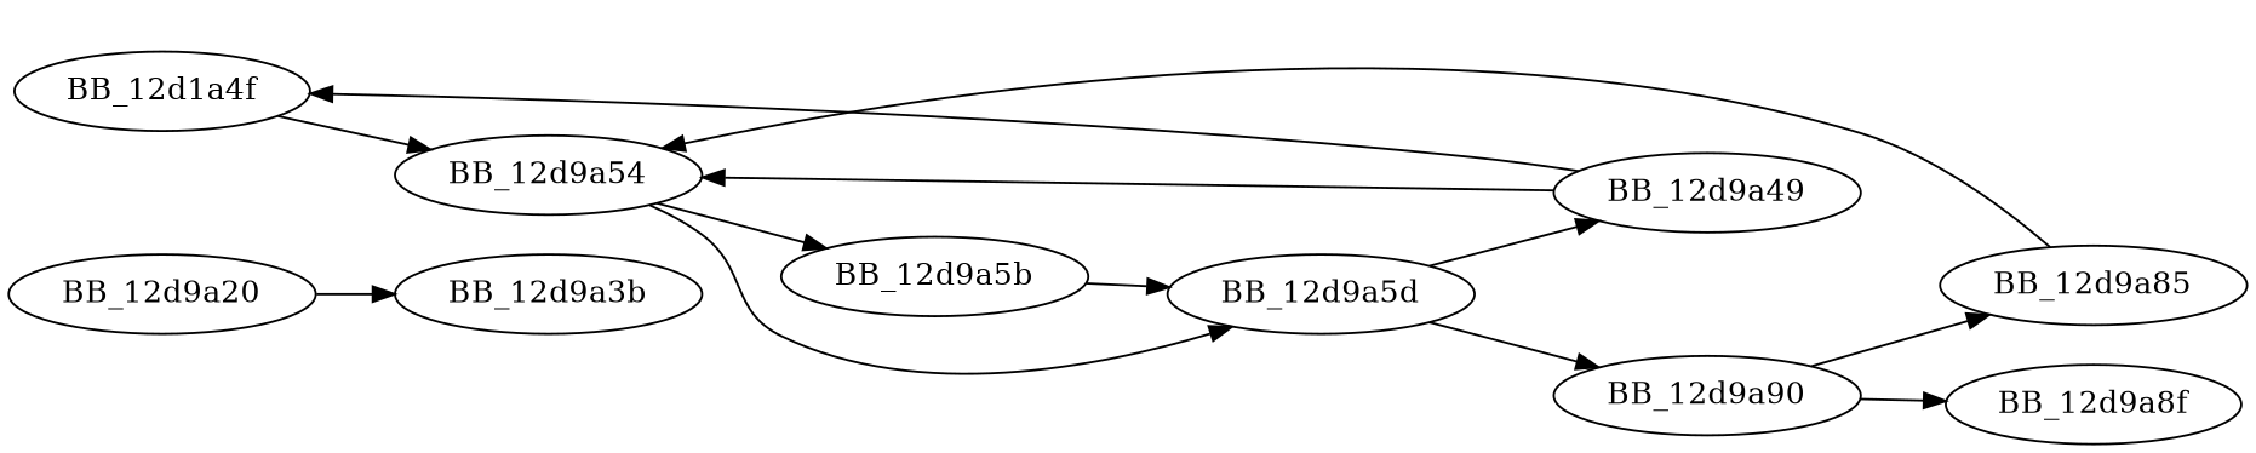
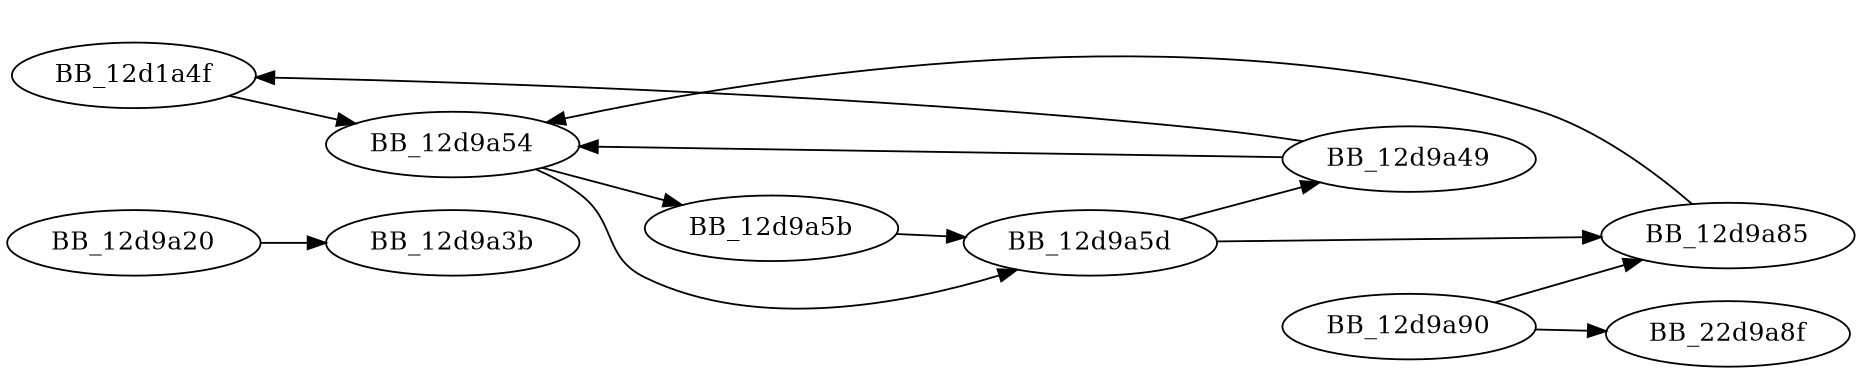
  digraph {
    rankdir=LR
    BB_12d9a20
    BB_12d9a3b
    n3 [label=BB_12d1a4f]
    BB_12d9a49
    BB_12d9a54
    BB_12d9a5b
    BB_12d9a5d
    n8 [label=BB_12d9a90]
    BB_12d9a85
-   BB_12d9a8f
+   BB_12d9a8f [label=BB_22d9a8f]
    BB_12d9a20 -> BB_12d9a3b
    n3 -> BB_12d9a54
    BB_12d9a49 -> n3
    BB_12d9a49 -> BB_12d9a54
    BB_12d9a54 -> BB_12d9a5b
    BB_12d9a54 -> BB_12d9a5d
    BB_12d9a5b -> BB_12d9a5d
    BB_12d9a5d -> BB_12d9a49
-   BB_12d9a5d -> n8
+   BB_12d9a5d -> BB_12d9a85
    n8 -> BB_12d9a85
    n8 -> BB_12d9a8f
    BB_12d9a85 -> BB_12d9a54
  }
